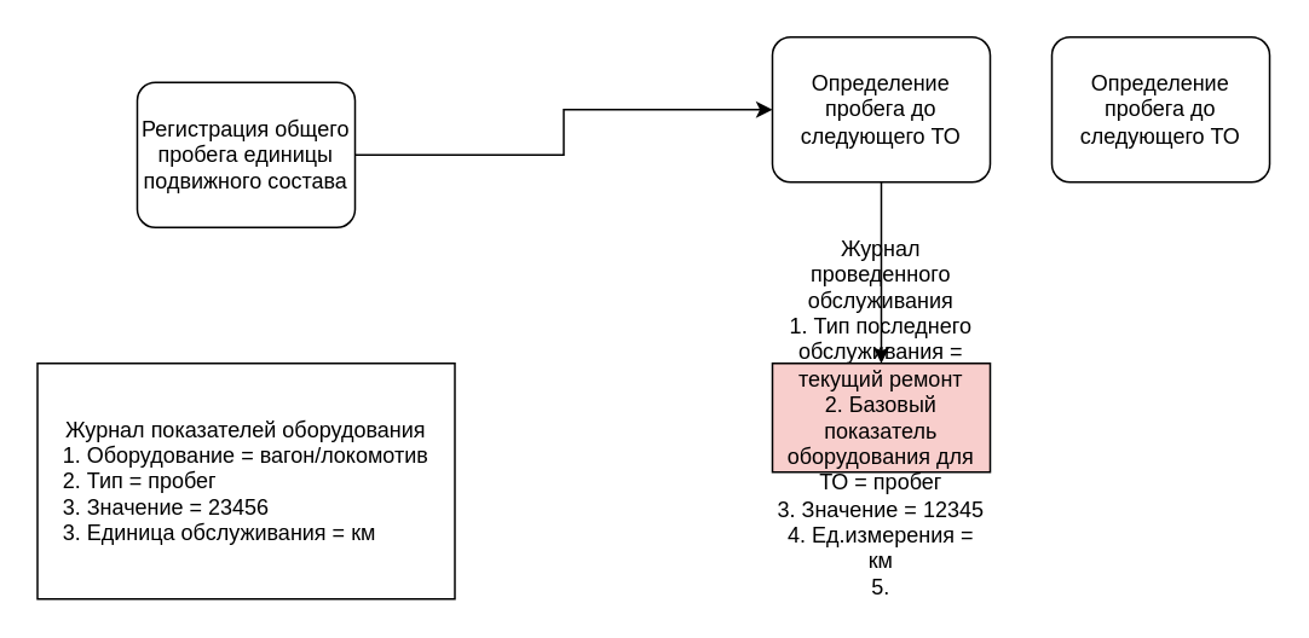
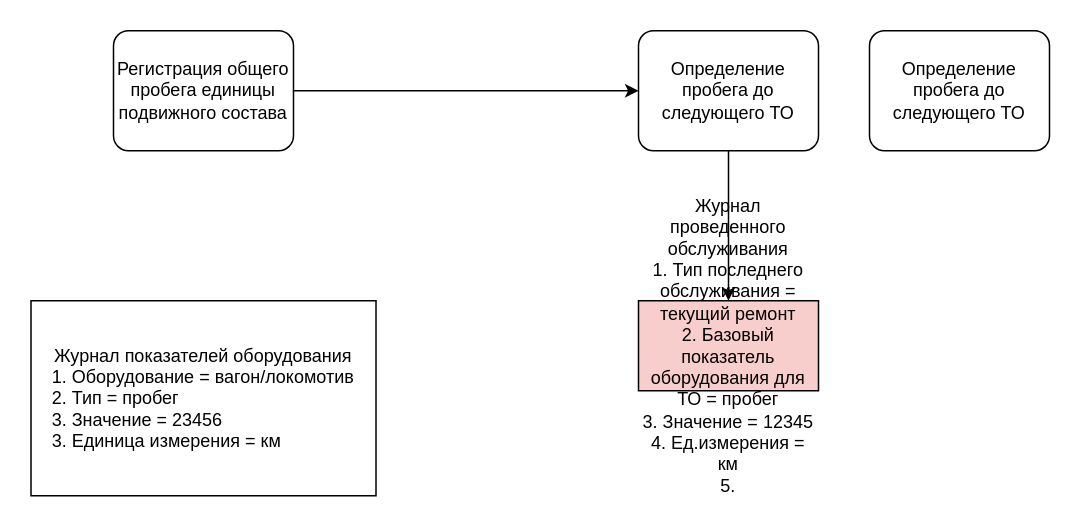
  <mxCell id="0" />
  <mxCell id="1" parent="0" />
  <mxCell id="2" style="edgeStyle=orthogonalEdgeStyle;rounded=0;orthogonalLoop=1;jettySize=auto;html=1;exitX=1;exitY=0.5;exitDx=0;exitDy=0;exitPerimeter=0;entryX=0;entryY=0.5;entryDx=0;entryDy=0;entryPerimeter=0;" edge="1" parent="1" source="3" target="5"><mxGeometry relative="1" as="geometry" /></mxCell>
- <mxCell id="3" value="Регистрация общего пробега единицы подвижного состава" style="points=[[0.25,0,0],[0.5,0,0],[0.75,0,0],[1,0.25,0],[1,0.5,0],[1,0.75,0],[0.75,1,0],[0.5,1,0],[0.25,1,0],[0,0.75,0],[0,0.5,0],[0,0.25,0]];shape=mxgraph.bpmn.task;whiteSpace=wrap;rectStyle=rounded;size=10;taskMarker=abstract;" vertex="1" parent="1"><mxGeometry x="75" y="45" width="120" height="80" as="geometry" /></mxCell>
+ <mxCell id="3" value="Регистрация общего пробега единицы подвижного состава" style="points=[[0.25,0,0],[0.5,0,0],[0.75,0,0],[1,0.25,0],[1,0.5,0],[1,0.75,0],[0.75,1,0],[0.5,1,0],[0.25,1,0],[0,0.75,0],[0,0.5,0],[0,0.25,0]];shape=mxgraph.bpmn.task;whiteSpace=wrap;rectStyle=rounded;size=10;taskMarker=abstract;" vertex="1" parent="1"><mxGeometry x="75" y="20" width="120" height="80" as="geometry" /></mxCell>
  <mxCell id="4" value="" style="edgeStyle=orthogonalEdgeStyle;rounded=0;orthogonalLoop=1;jettySize=auto;html=1;" edge="1" parent="1" source="5" target="8"><mxGeometry relative="1" as="geometry" /></mxCell>
  <mxCell id="5" value="Определение пробега до следующего ТО" style="points=[[0.25,0,0],[0.5,0,0],[0.75,0,0],[1,0.25,0],[1,0.5,0],[1,0.75,0],[0.75,1,0],[0.5,1,0],[0.25,1,0],[0,0.75,0],[0,0.5,0],[0,0.25,0]];shape=mxgraph.bpmn.task;whiteSpace=wrap;rectStyle=rounded;size=10;taskMarker=abstract;" vertex="1" parent="1"><mxGeometry x="425" y="20" width="120" height="80" as="geometry" /></mxCell>
  <mxCell id="6" value="Определение пробега до следующего ТО" style="points=[[0.25,0,0],[0.5,0,0],[0.75,0,0],[1,0.25,0],[1,0.5,0],[1,0.75,0],[0.75,1,0],[0.5,1,0],[0.25,1,0],[0,0.75,0],[0,0.5,0],[0,0.25,0]];shape=mxgraph.bpmn.task;whiteSpace=wrap;rectStyle=rounded;size=10;taskMarker=abstract;" vertex="1" parent="1"><mxGeometry x="579" y="20" width="120" height="80" as="geometry" /></mxCell>
- <mxCell id="7" value="&lt;div&gt;Журнал показателей оборудования&lt;/div&gt;&lt;div align=&quot;left&quot;&gt;1. Оборудование = вагон/локомотив&lt;br&gt;&lt;/div&gt;&lt;div align=&quot;left&quot;&gt;2. Тип = пробег &lt;br&gt;&lt;/div&gt;&lt;div align=&quot;left&quot;&gt;3. Значение = 23456&lt;br&gt;&lt;/div&gt;&lt;div align=&quot;left&quot;&gt;3. Единица обслуживания = км&lt;br&gt;&lt;/div&gt;" style="whiteSpace=wrap;html=1;" vertex="1" parent="1"><mxGeometry x="20" y="200" width="230" height="130" as="geometry" /></mxCell>
+ <mxCell id="7" value="&lt;div&gt;Журнал показателей оборудования&lt;/div&gt;&lt;div align=&quot;left&quot;&gt;1. Оборудование = вагон/локомотив&lt;br&gt;&lt;/div&gt;&lt;div align=&quot;left&quot;&gt;2. Тип = пробег &lt;br&gt;&lt;/div&gt;&lt;div align=&quot;left&quot;&gt;3. Значение = 23456&lt;br&gt;&lt;/div&gt;&lt;div align=&quot;left&quot;&gt;3. Единица измерения = км&lt;br&gt;&lt;/div&gt;" style="whiteSpace=wrap;html=1;" vertex="1" parent="1"><mxGeometry x="20" y="200" width="230" height="130" as="geometry" /></mxCell>
  <mxCell id="8" value="&lt;div&gt;Журнал проведенного обслуживания&lt;/div&gt;&lt;div&gt;1. Тип последнего обслуживания = текущий ремонт&lt;/div&gt;&lt;div&gt;2. Базовый показатель оборудования для ТО = пробег&lt;/div&gt;&lt;div&gt;3. Значение = 12345&lt;/div&gt;&lt;div&gt;4. Ед.измерения = км&lt;/div&gt;&lt;div&gt;5. &lt;br&gt;&lt;/div&gt;" style="whiteSpace=wrap;html=1;fillColor=#f8cecc;" vertex="1" parent="1"><mxGeometry x="425" y="200" width="120" height="60" as="geometry" /></mxCell>
